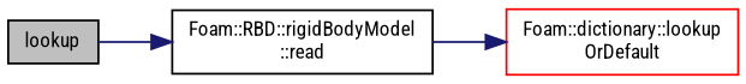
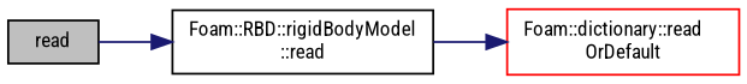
  digraph {
    fontname="Roboto Condensed"
    rankdir=LR
    node [color=black fontname="Roboto Condensed" fontsize=10 shape=record]
    edge [color=midnightblue fontname="Roboto Condensed" fontsize=10 labelfontname=Helvetica labelfontsize=10 style=solid]
-   n1 [fillcolor=grey75 fontcolor=black height=0.2 label=lookup style=filled width=0.4]
+   n1 [fillcolor=grey75 fontcolor=black height=0.2 label=read style=filled width=0.4]
    n2 [height=0.2 label="Foam::RBD::rigidBodyModel\l::read" width=0.4]
-   n3 [color=red height=0.2 label="Foam::dictionary::lookup\lOrDefault" width=0.4]
+   n3 [color=red height=0.2 label="Foam::dictionary::read\lOrDefault" width=0.4]
    n1 -> n2
    n2 -> n3
  }
